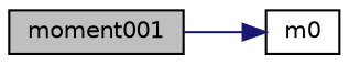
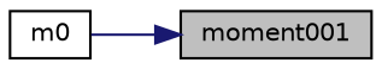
  digraph {
    rankdir=LR
    node [color=black fontname=Helvetica fontsize=10 shape=record]
    n1 [fillcolor=grey75 fontcolor=black height=0.2 label=moment001 style=filled width=0.4]
    n2 [height=0.2 label=m0 width=0.4]
-   n1 -> n2 [color=midnightblue fontname=Helvetica fontsize=10 labelfontname=Helvetica labelfontsize=10 style=solid]
+   n2 -> n1 [color=midnightblue fontname=Helvetica fontsize=10 labelfontname=Helvetica labelfontsize=10 style=solid]
  }
